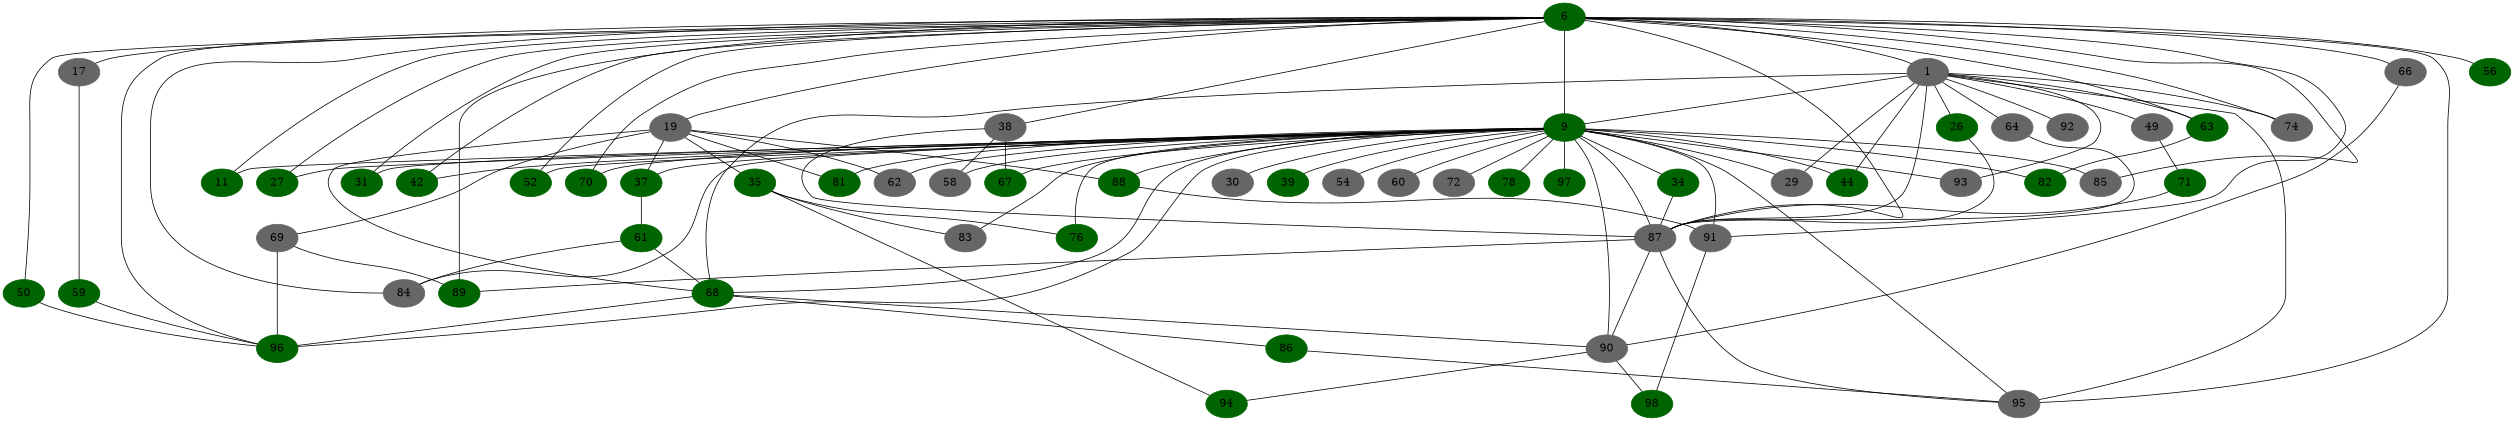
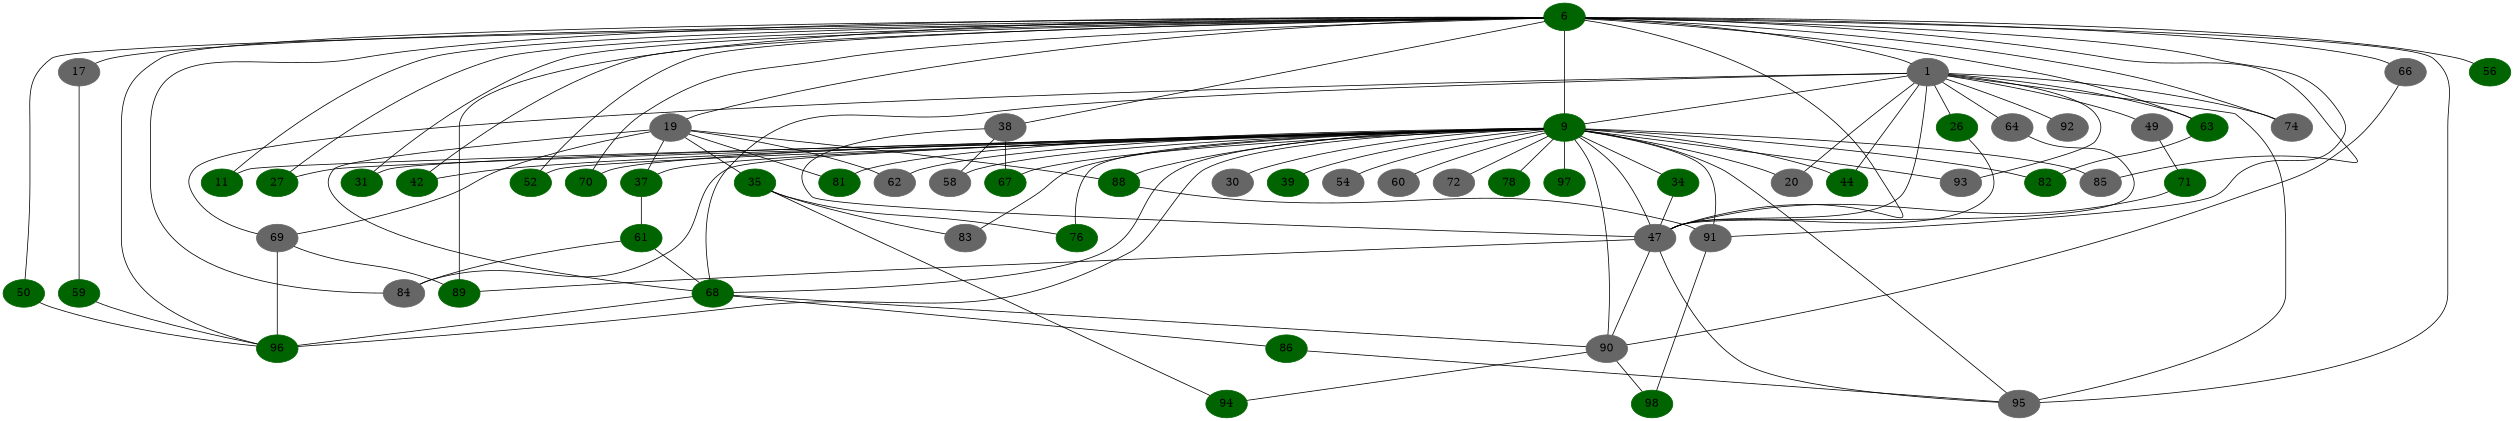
  graph {
    node [color=darkgreen style=filled]
    6 [super="+1"]
    n2 [color=gray40 label=1 super="+5"]
    9 [super="+8+4"]
    11
    17 [color=gray40]
    19 [color=gray40]
    27
    31
    38 [color=gray40 super="+24"]
    42
    50
    52
    56
    63 [super="+20"]
    66 [color=gray40]
    70
    74 [color=gray40]
    84 [color=gray40 super="+15"]
    85 [color=gray40 super="+47"]
-   87 [color=gray40 super="+55+10"]
+   87 [color=gray40 super="+55+10" label=47]
    89 [super="+45+73"]
    91 [color=gray40 super="+25"]
    95 [color=gray40 super="+33+75+77"]
    96 [super="+53+79"]
    26
-   29 [color=gray40]
+   29 [color=gray40 label=20]
    44
    49 [color=gray40]
    64 [color=gray40]
    68 [super="+16+40+48"]
    69 [color=gray40 super="+57"]
    92 [color=gray40]
    93 [color=gray40]
    30 [color=gray40]
    34
    37
    39
    54 [color=gray40]
    58 [color=gray40]
    60 [color=gray40]
    62 [color=gray40]
    67
    72 [color=gray40]
    76 [super="+21"]
    78
    81
    82
    83 [color=gray40]
    88 [super="+32+80"]
    90 [color=gray40 super="+18+65"]
    97 [super="+51"]
    59
    35
    98
    71
    86
    61
    94
    6 -- n2 [weight=4]
    6 -- 9 [weight=8]
    6 -- 11
    6 -- 17 [weight=2]
    6 -- 19 [weight=2]
    6 -- 27
    6 -- 31
    6 -- 38 [weight=2]
    6 -- 42
    6 -- 50
    6 -- 52
    6 -- 56 [weight=2]
    6 -- 63 [weight=2]
    6 -- 66
    6 -- 70
    6 -- 74
    6 -- 84
    6 -- 85
    6 -- 87 [weight=5]
    6 -- 89 [weight=2]
    6 -- 91 [weight=2]
    6 -- 95
    6 -- 96
    n2 -- 9 [weight=8]
    n2 -- 63
    n2 -- 74
    n2 -- 87 [weight=4]
    n2 -- 95 [weight=3]
    n2 -- 26
    n2 -- 29
    n2 -- 44
    n2 -- 49 [weight=2]
    n2 -- 64
    n2 -- 68 [weight=5]
+   n2 -- 69
    n2 -- 92
    n2 -- 93
    9 -- 11
    9 -- 27
    9 -- 31
    9 -- 42
    9 -- 52
    9 -- 70
    9 -- 84
    9 -- 85 [weight=2]
    9 -- 87 [weight=10]
    9 -- 91
    9 -- 95 [weight=2]
    9 -- 96 [weight=2]
    9 -- 29
    9 -- 44
    9 -- 68 [weight=2]
    9 -- 93
    9 -- 30
    9 -- 34
    9 -- 37
    9 -- 39 [weight=2]
    9 -- 54 [weight=2]
    9 -- 58
    9 -- 60 [weight=2]
    9 -- 62
    9 -- 67
    9 -- 72 [weight=2]
    9 -- 76 [weight=3]
    9 -- 78 [weight=2]
    9 -- 81
    9 -- 82
    9 -- 83
    9 -- 88
    9 -- 90 [weight=3]
    9 -- 97 [weight=3]
    17 -- 59
    19 -- 68
    19 -- 69
    19 -- 37
    19 -- 62
    19 -- 81
    19 -- 88
    19 -- 35
    38 -- 87
    38 -- 58
    38 -- 67
    50 -- 96
    63 -- 82
    66 -- 90
    87 -- 89
    87 -- 95
    87 -- 90
    91 -- 98
    26 -- 87
    49 -- 71
    64 -- 87
    68 -- 96 [weight=2]
    68 -- 90
    68 -- 86
    69 -- 89
    69 -- 96 [weight=2]
    34 -- 87
    37 -- 61
    88 -- 91
    90 -- 98
    90 -- 94
    59 -- 96
    35 -- 76
    35 -- 83
    35 -- 94
    71 -- 87
    86 -- 95
    61 -- 84
    61 -- 68
  }
